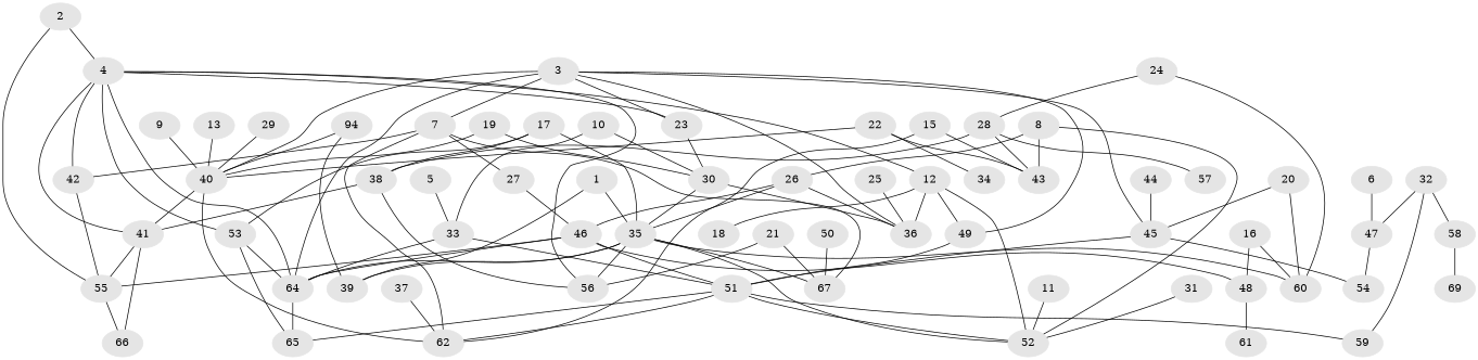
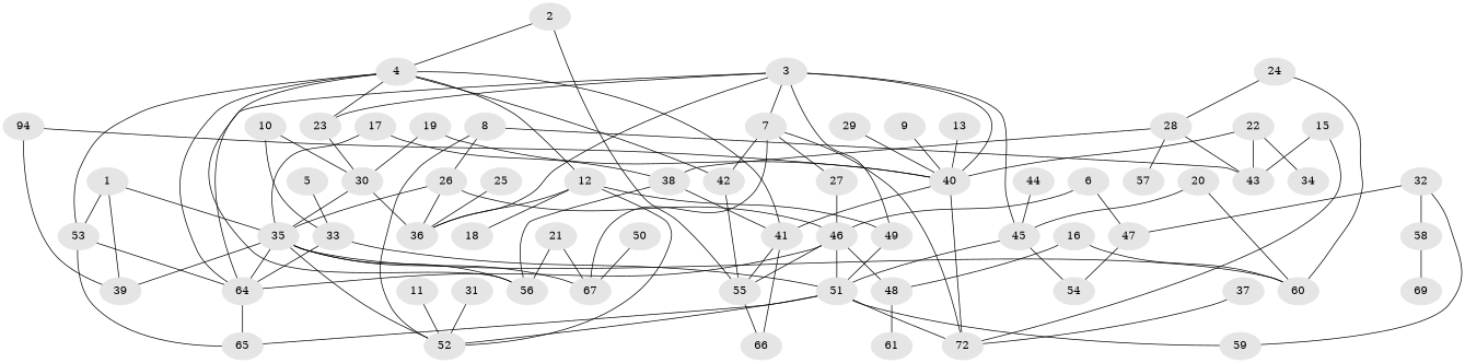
  graph {
    node [color=gray90 style=filled]
    edge [weight=1.0]
    1
    35
    39
    64
    56
    67
    52
    60
    2
    4
    55
    23
    12
    41
    42
    53
    66
    3
    7
    36
    40
    45
    49
    27
-   62
+   62 [label=72]
    30
    51
    54
    65
    18
    5
    33
    6
    46
    47
    48
    8
    26
    43
    9
    10
    11
    13
    n44 [label=94]
    15
    16
    61
    17
    38
    19
    20
    21
    22
    34
    24
    28
    57
    25
    29
    31
    32
    58
    59
    69
    37
    44
    50
    1 -- 35
    1 -- 39
    35 -- 39
    35 -- 64
    35 -- 56
    35 -- 67
    35 -- 52
    35 -- 60
    64 -- 65
    2 -- 4
    2 -- 55
    4 -- 64
    4 -- 56
    4 -- 23
    4 -- 12
    4 -- 41
    4 -- 42
    4 -- 53
    55 -- 66
    23 -- 30
    12 -- 52
    12 -- 36
    12 -- 49
    12 -- 18
    41 -- 55
    41 -- 66
    42 -- 55
    53 -- 64
    53 -- 65
    3 -- 64
    3 -- 23
    3 -- 7
    3 -- 36
    3 -- 40 [weight=2.0]
    3 -- 45
    3 -- 49
    7 -- 67
    7 -- 42
    7 -- 27
    7 -- 62
    40 -- 41
    40 -- 62
    45 -- 51
    45 -- 54
    49 -- 51
    27 -- 46
    30 -- 35
    30 -- 36
    51 -- 52
    51 -- 62
    51 -- 65
    51 -- 59
    5 -- 33
    33 -- 64
    33 -- 51
+   6 -- 46
    6 -- 47
    46 -- 64
    46 -- 55
    46 -- 51
    46 -- 48
    47 -- 54
    48 -- 61
    8 -- 52
    8 -- 26
    8 -- 43
    26 -- 35
    26 -- 36
    26 -- 46
    9 -- 40
    10 -- 30
    10 -- 33
    11 -- 52
    13 -- 40
    n44 -- 39
    n44 -- 40
    15 -- 62
    15 -- 43
    16 -- 60
    16 -- 48
    17 -- 35
-   17 -- 53
+   1 -- 53
    17 -- 38
    38 -- 56
    38 -- 41
    19 -- 40
    19 -- 30
    20 -- 60
    20 -- 45
    21 -- 56
    21 -- 67
    22 -- 40
    22 -- 43
    22 -- 34
    24 -- 60
    24 -- 28
    28 -- 43
    28 -- 38
    28 -- 57
    25 -- 36
    29 -- 40
    31 -- 52
    32 -- 47
    32 -- 58
    32 -- 59
    58 -- 69
    37 -- 62
    44 -- 45
    50 -- 67
  }
